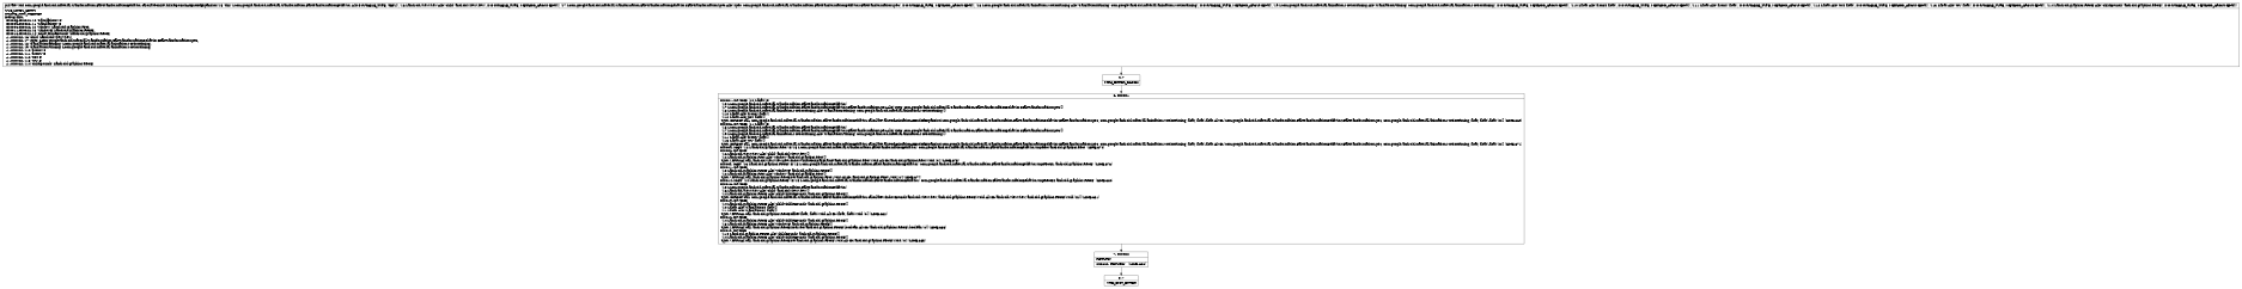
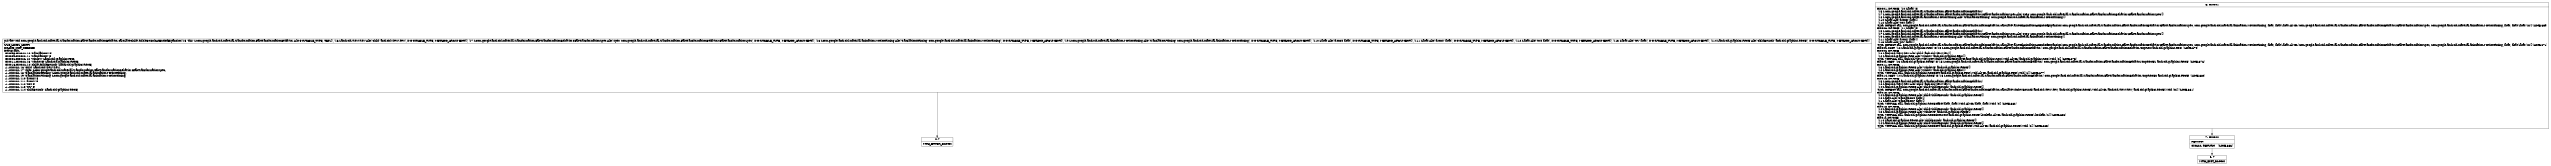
  digraph {
    node [shape=record]
    n1 [label="{4\:\ ?|MTH_ENTER_BLOCK\l}"]
    n2 [label="{6\:\ 0x0001|0x0001: INVOKE  (r0 I:float) = \l  (r5 I:com.google.android.material.transformation.FabTransformationBehavior)\l  (r7 I:com.google.android.material.transformation.FabTransformationBehavior$FabTransformationSpec A[D('spec' com.google.android.material.transformation.FabTransformationBehavior$FabTransformationSpec)])\l  (r8 I:com.google.android.material.animation.MotionTiming A[D('translationXTiming' com.google.android.material.animation.MotionTiming)])\l  (r10 I:float A[D('fromX' float)])\l  (r12 I:float A[D('toX' float)])\l type: DIRECT call: com.google.android.material.transformation.FabTransformationBehavior.calculateValueOfAnimationAtEndOfExpansion(com.google.android.material.transformation.FabTransformationBehavior$FabTransformationSpec, com.google.android.material.animation.MotionTiming, float, float):float A[MD:(com.google.android.material.transformation.FabTransformationBehavior$FabTransformationSpec, com.google.android.material.animation.MotionTiming, float, float):float (m)] (LINE:669)\l0x0006: INVOKE  (r1 I:float) = \l  (r5 I:com.google.android.material.transformation.FabTransformationBehavior)\l  (r7 I:com.google.android.material.transformation.FabTransformationBehavior$FabTransformationSpec A[D('spec' com.google.android.material.transformation.FabTransformationBehavior$FabTransformationSpec)])\l  (r9 I:com.google.android.material.animation.MotionTiming A[D('translationYTiming' com.google.android.material.animation.MotionTiming)])\l  (r11 I:float A[D('fromY' float)])\l  (r13 I:float A[D('toY' float)])\l type: DIRECT call: com.google.android.material.transformation.FabTransformationBehavior.calculateValueOfAnimationAtEndOfExpansion(com.google.android.material.transformation.FabTransformationBehavior$FabTransformationSpec, com.google.android.material.animation.MotionTiming, float, float):float A[MD:(com.google.android.material.transformation.FabTransformationBehavior$FabTransformationSpec, com.google.android.material.animation.MotionTiming, float, float):float (m)] (LINE:671)\l0x000a: IGET  (r2 I:android.graphics.Rect) = (r5 I:com.google.android.material.transformation.FabTransformationBehavior) com.google.android.material.transformation.FabTransformationBehavior.tmpRect android.graphics.Rect  (LINE:674)\l0x000c: INVOKE  \l  (r6 I:android.view.View A[D('child' android.view.View)])\l  (r2 I:android.graphics.Rect A[D('window' android.graphics.Rect)])\l type: VIRTUAL call: android.view.View.getWindowVisibleDisplayFrame(android.graphics.Rect):void A[MD:(android.graphics.Rect):void (c)] (LINE:675)\l0x000f: IGET  (r3 I:android.graphics.RectF) = (r5 I:com.google.android.material.transformation.FabTransformationBehavior) com.google.android.material.transformation.FabTransformationBehavior.tmpRectF1 android.graphics.RectF  (LINE:676)\l0x0011: INVOKE  \l  (r3 I:android.graphics.RectF A[D('windowF' android.graphics.RectF)])\l  (r2 I:android.graphics.Rect A[D('window' android.graphics.Rect)])\l type: VIRTUAL call: android.graphics.RectF.set(android.graphics.Rect):void A[MD:(android.graphics.Rect):void (c)] (LINE:677)\l0x0014: IGET  (r4 I:android.graphics.RectF) = (r5 I:com.google.android.material.transformation.FabTransformationBehavior) com.google.android.material.transformation.FabTransformationBehavior.tmpRectF2 android.graphics.RectF  (LINE:680)\l0x0016: INVOKE  \l  (r5 I:com.google.android.material.transformation.FabTransformationBehavior)\l  (r6 I:android.view.View A[D('child' android.view.View)])\l  (r4 I:android.graphics.RectF A[D('childVisibleBounds' android.graphics.RectF)])\l type: DIRECT call: com.google.android.material.transformation.FabTransformationBehavior.calculateWindowBounds(android.view.View, android.graphics.RectF):void A[MD:(android.view.View, android.graphics.RectF):void (m)] (LINE:681)\l0x0019: INVOKE  \l  (r4 I:android.graphics.RectF A[D('childVisibleBounds' android.graphics.RectF)])\l  (r0 I:float A[D('translationX' float)])\l  (r1 I:float A[D('translationY' float)])\l type: VIRTUAL call: android.graphics.RectF.offset(float, float):void A[MD:(float, float):void (c)] (LINE:682)\l0x001c: INVOKE  \l  (r4 I:android.graphics.RectF A[D('childVisibleBounds' android.graphics.RectF)])\l  (r3 I:android.graphics.RectF A[D('windowF' android.graphics.RectF)])\l type: VIRTUAL call: android.graphics.RectF.intersect(android.graphics.RectF):boolean A[MD:(android.graphics.RectF):boolean (c)] (LINE:683)\l0x001f: INVOKE  \l  (r14 I:android.graphics.RectF A[D('childBounds' android.graphics.RectF)])\l  (r4 I:android.graphics.RectF A[D('childVisibleBounds' android.graphics.RectF)])\l type: VIRTUAL call: android.graphics.RectF.set(android.graphics.RectF):void A[MD:(android.graphics.RectF):void (c)] (LINE:685)\l}"]
    n3 [label="{7\:\ 0x0022|RETURN\l|0x0622: RETURN    (LINE:686)\l}"]
-   n4 [label="{5\:\ ?|MTH_EXIT_ENTER\l}"]
+   n4 [label="{5\:\ ?|MTH_EXIT_BLOCK\l}"]
    n5 [label="{private void com.google.android.material.transformation.FabTransformationBehavior.calculateChildVisibleBoundsAtEndOfExpansion((r5 'this' I:com.google.android.material.transformation.FabTransformationBehavior A[IMMUTABLE_TYPE, THIS]), (r6 I:android.view.View A[D('child' android.view.View), IMMUTABLE_TYPE, METHOD_ARGUMENT]), (r7 I:com.google.android.material.transformation.FabTransformationBehavior$FabTransformationSpec A[D('spec' com.google.android.material.transformation.FabTransformationBehavior$FabTransformationSpec), IMMUTABLE_TYPE, METHOD_ARGUMENT]), (r8 I:com.google.android.material.animation.MotionTiming A[D('translationXTiming' com.google.android.material.animation.MotionTiming), IMMUTABLE_TYPE, METHOD_ARGUMENT]), (r9 I:com.google.android.material.animation.MotionTiming A[D('translationYTiming' com.google.android.material.animation.MotionTiming), IMMUTABLE_TYPE, METHOD_ARGUMENT]), (r10 I:float A[D('fromX' float), IMMUTABLE_TYPE, METHOD_ARGUMENT]), (r11 I:float A[D('fromY' float), IMMUTABLE_TYPE, METHOD_ARGUMENT]), (r12 I:float A[D('toX' float), IMMUTABLE_TYPE, METHOD_ARGUMENT]), (r13 I:float A[D('toY' float), IMMUTABLE_TYPE, METHOD_ARGUMENT]), (r14 I:android.graphics.RectF A[D('childBounds' android.graphics.RectF), IMMUTABLE_TYPE, METHOD_ARGUMENT]))  | USE_LINES_HINTS\lINLINE_NOT_NEEDED\lDebug Info:\l  0x0005\-0x0022: r0 'translationX' F\l  0x000a\-0x0022: r1 'translationY' F\l  0x000c\-0x0022: r2 'window' Landroid\/graphics\/Rect;\l  0x0011\-0x0022: r3 'windowF' Landroid\/graphics\/RectF;\l  0x0016\-0x0022: r4 'childVisibleBounds' Landroid\/graphics\/RectF;\l  \-1 \-0x0022: r6 'child' Landroid\/view\/View;\l  \-1 \-0x0022: r7 'spec' Lcom\/google\/android\/material\/transformation\/FabTransformationBehavior$FabTransformationSpec;\l  \-1 \-0x0022: r8 'translationXTiming' Lcom\/google\/android\/material\/animation\/MotionTiming;\l  \-1 \-0x0022: r9 'translationYTiming' Lcom\/google\/android\/material\/animation\/MotionTiming;\l  \-1 \-0x0022: r10 'fromX' F\l  \-1 \-0x0022: r11 'fromY' F\l  \-1 \-0x0022: r12 'toX' F\l  \-1 \-0x0022: r13 'toY' F\l  \-1 \-0x0022: r14 'childBounds' Landroid\/graphics\/RectF;\l}"]
-   n1 -> n2
    n2 -> n3
    n3 -> n4
    n5 -> n1
  }
